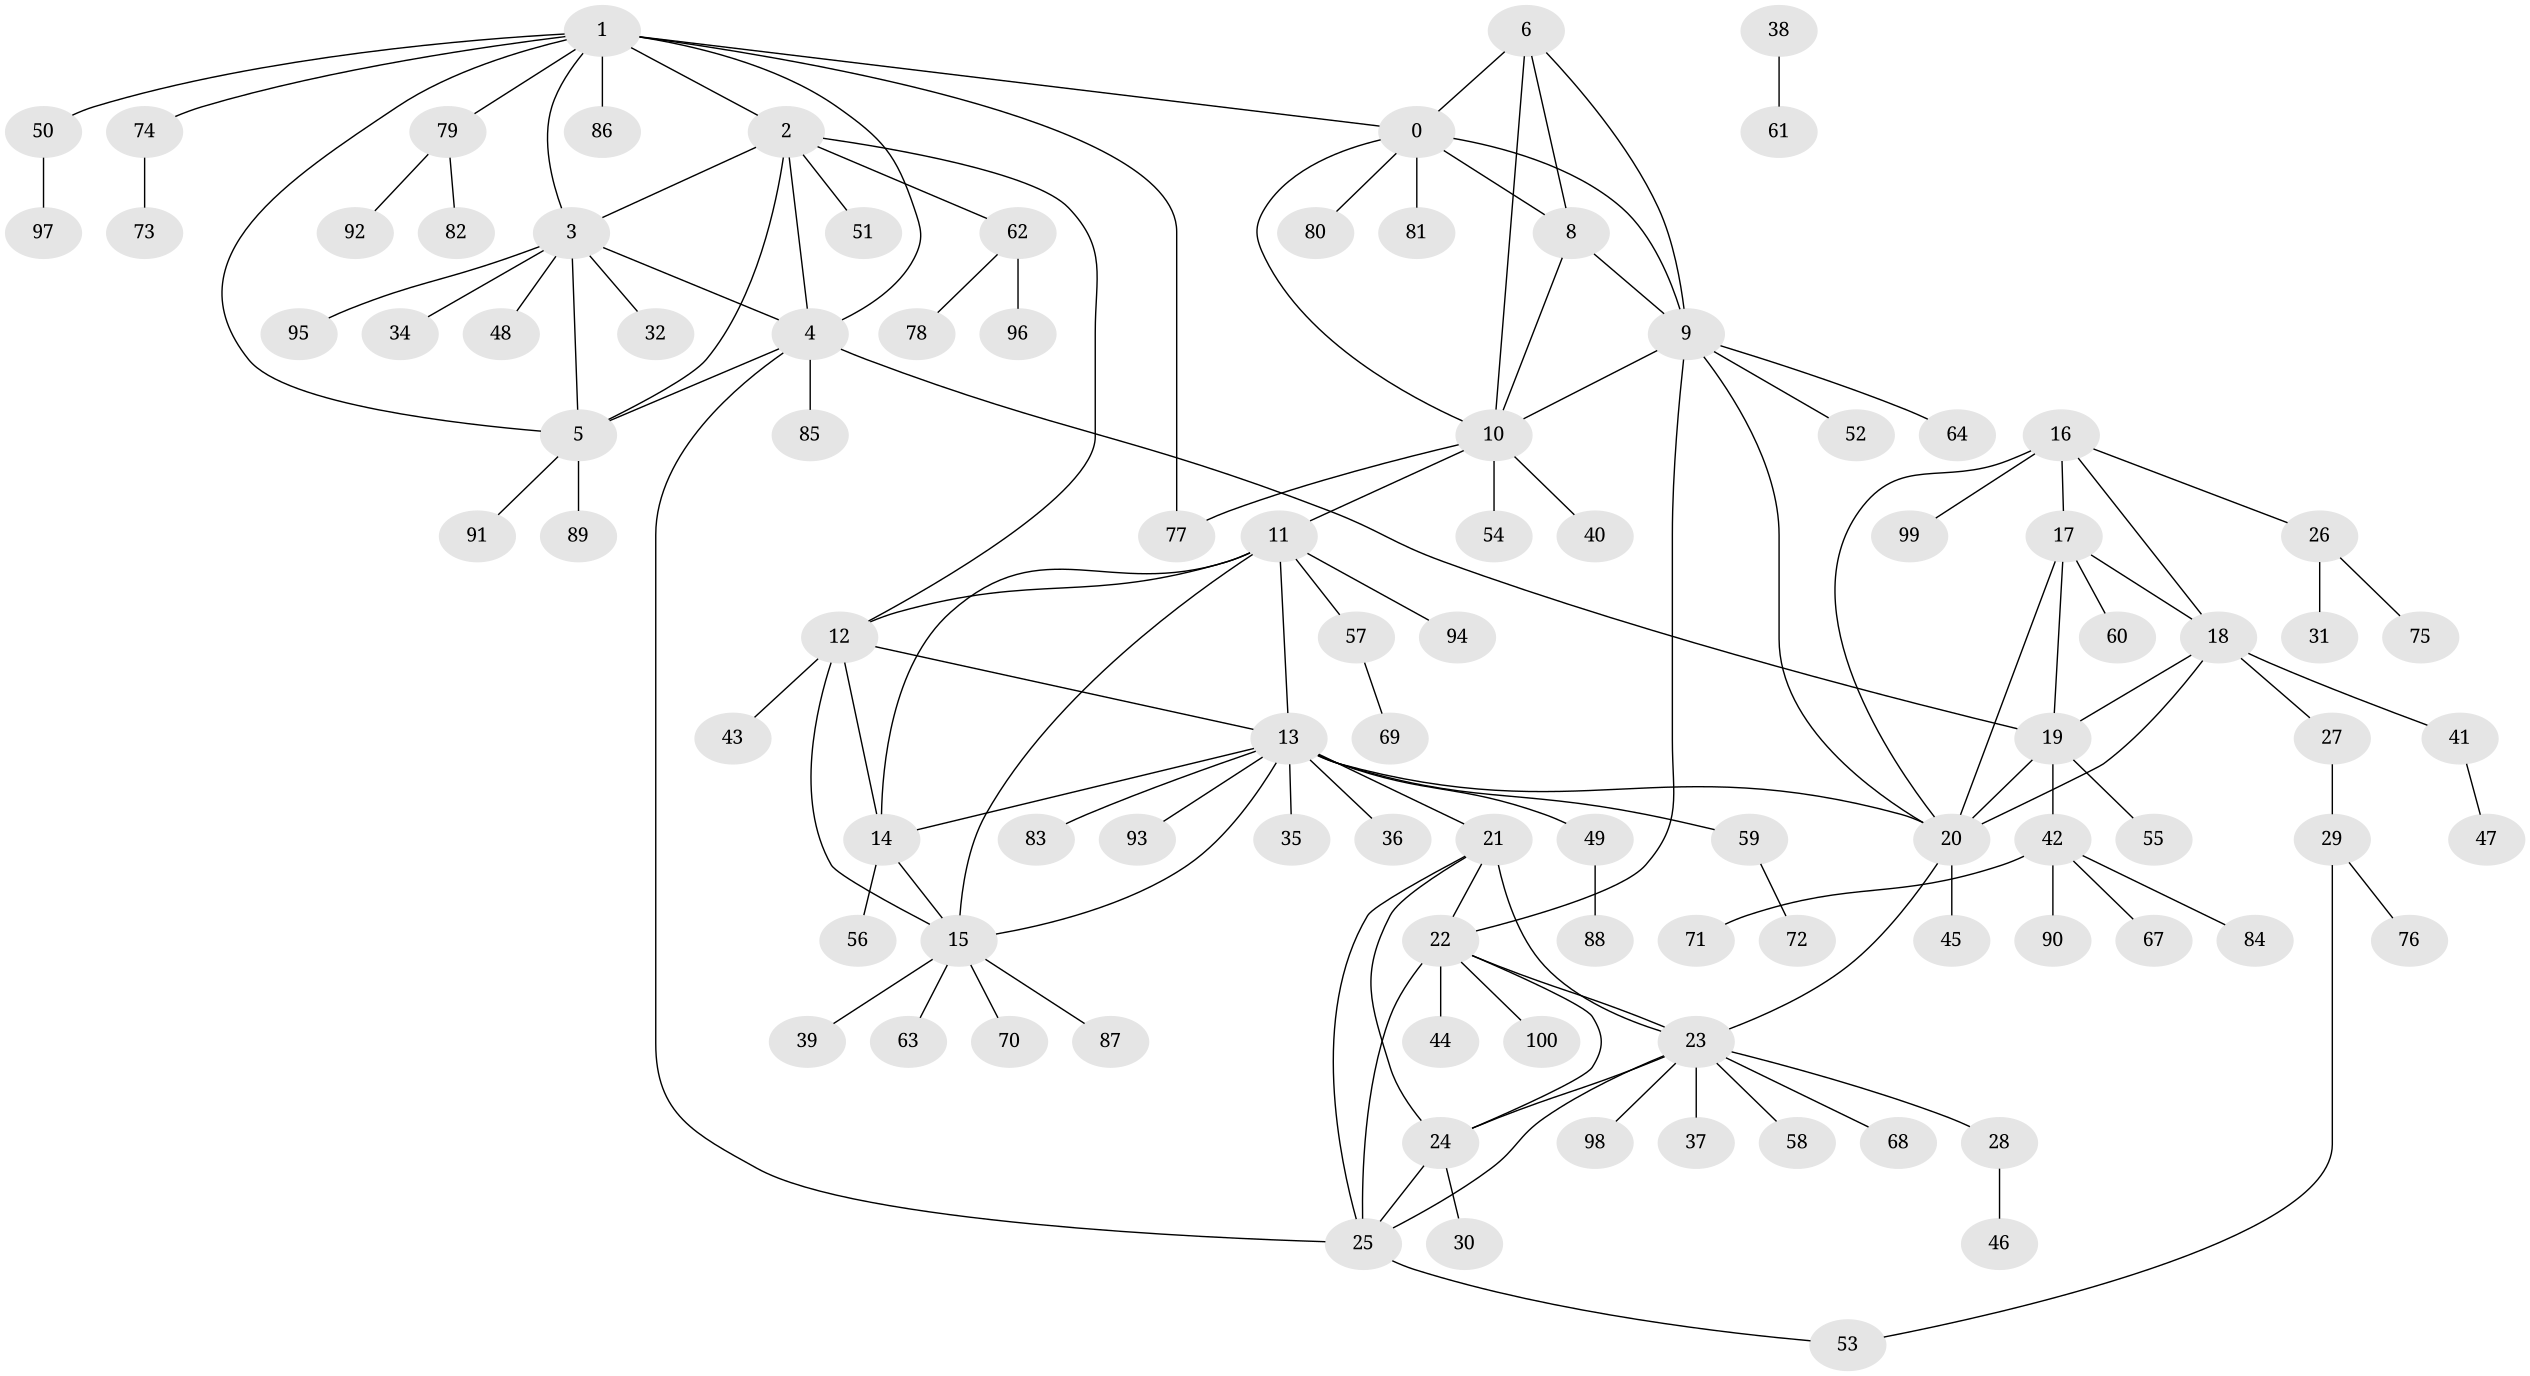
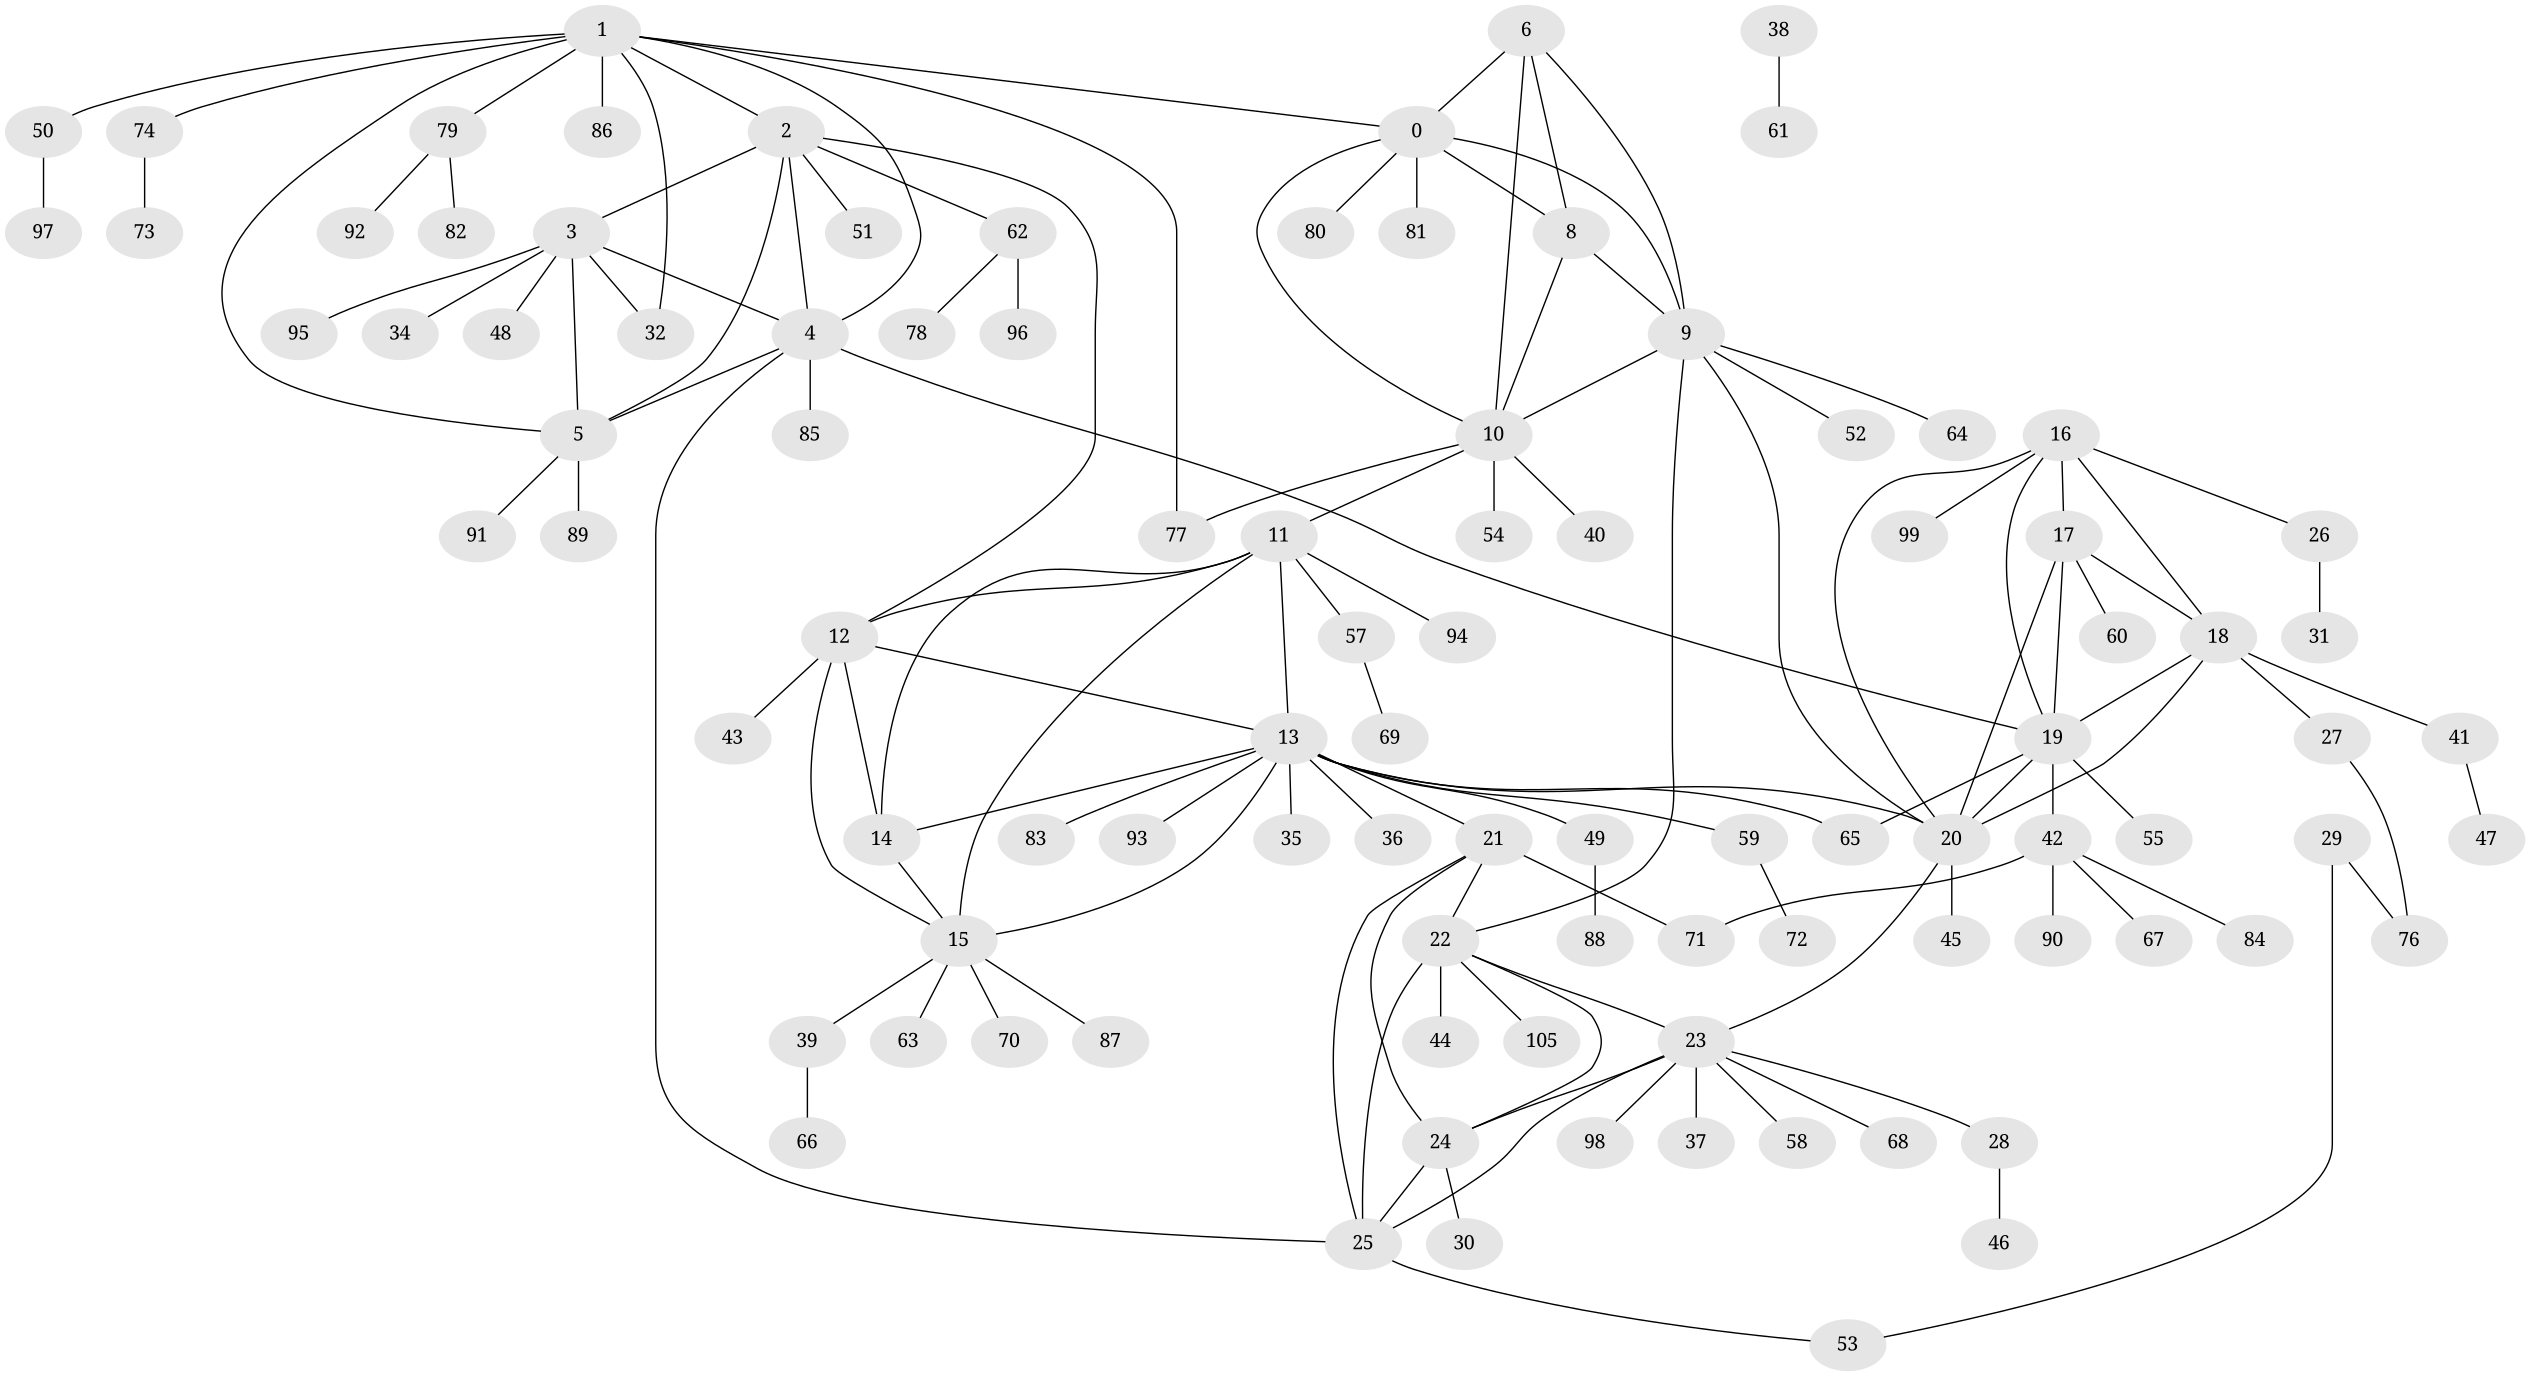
  graph {
    fontname="Noto Serif"
    node [color=gray90 fontname="Noto Serif" style=filled]
    edge [fontname="Noto Serif"]
    1
    2
    3
    4
    5
    n6 [label=0]
    50
    74
    77
    79
    86
    12
    51
    62
    32
    34
    48
    95
    19
    25
    85
    89
    91
    8
    9
    10
    80
    81
    97
    73
    82
    92
    13
    14
    15
    43
    78
    96
    20
+   65
    42
    55
    53
    6
    22
    52
    64
    11
    40
    54
    23
    45
    24
    44
-   100
+   100 [label=105]
    57
    94
    21
    35
    36
    49
    59
    83
    93
-   56
    39
    63
    70
    87
    69
    88
    72
+   66
    16
    17
    18
    26
    99
    60
    27
    41
    31
-   75
    29
    47
    67
    71
    84
    90
    28
    37
    58
    68
    98
    30
    46
    76
    38
    61
    1 -- 2
-   1 -- 3
+   1 -- 32
    1 -- 4
    1 -- 5
    1 -- n6
    1 -- 50
    1 -- 74
    1 -- 77
    1 -- 79
    1 -- 86
    2 -- 3
    2 -- 4
    2 -- 5
    2 -- 12
    2 -- 51
    2 -- 62
    3 -- 4
    3 -- 5
    3 -- 32
    3 -- 34
    3 -- 48
    3 -- 95
    4 -- 5
    4 -- 19
    4 -- 25
    4 -- 85
    5 -- 89
    5 -- 91
    n6 -- 8
    n6 -- 9
    n6 -- 10
    n6 -- 80
    n6 -- 81
    50 -- 97
    74 -- 73
    79 -- 82
    79 -- 92
    12 -- 13
    12 -- 14
    12 -- 15
    12 -- 43
    62 -- 78
    62 -- 96
    19 -- 20
+   19 -- 65
    19 -- 42
    19 -- 55
    25 -- 53
    8 -- 9
    8 -- 10
    9 -- 10
    9 -- 20
    9 -- 22
    9 -- 52
    9 -- 64
    10 -- 77
    10 -- 11
    10 -- 40
    10 -- 54
    13 -- 14
    13 -- 15
    13 -- 20
+   13 -- 65
    13 -- 21
    13 -- 35
    13 -- 36
    13 -- 49
    13 -- 59
    13 -- 83
    13 -- 93
    14 -- 15
-   14 -- 56
    15 -- 39
    15 -- 63
    15 -- 70
    15 -- 87
    20 -- 23
    20 -- 45
    42 -- 67
    42 -- 71
    42 -- 84
    42 -- 90
    6 -- n6
    6 -- 8
    6 -- 9
    6 -- 10
    22 -- 25
    22 -- 23
    22 -- 24
    22 -- 44
    22 -- 100
    11 -- 12
    11 -- 13
    11 -- 14
    11 -- 15
    11 -- 57
    11 -- 94
    23 -- 25
    23 -- 24
    23 -- 28
    23 -- 37
    23 -- 58
    23 -- 68
    23 -- 98
    24 -- 25
    24 -- 30
    57 -- 69
    21 -- 25
    21 -- 22
-   21 -- 23
+   21 -- 71
    21 -- 24
    49 -- 88
    59 -- 72
+   39 -- 66
+   16 -- 19
    16 -- 20
    16 -- 17
    16 -- 18
    16 -- 26
    16 -- 99
    17 -- 19
    17 -- 20
    17 -- 18
    17 -- 60
    18 -- 19
    18 -- 20
    18 -- 27
    18 -- 41
    26 -- 31
-   26 -- 75
-   27 -- 29
+   27 -- 76
    41 -- 47
    29 -- 53
    29 -- 76
    28 -- 46
    38 -- 61
  }
